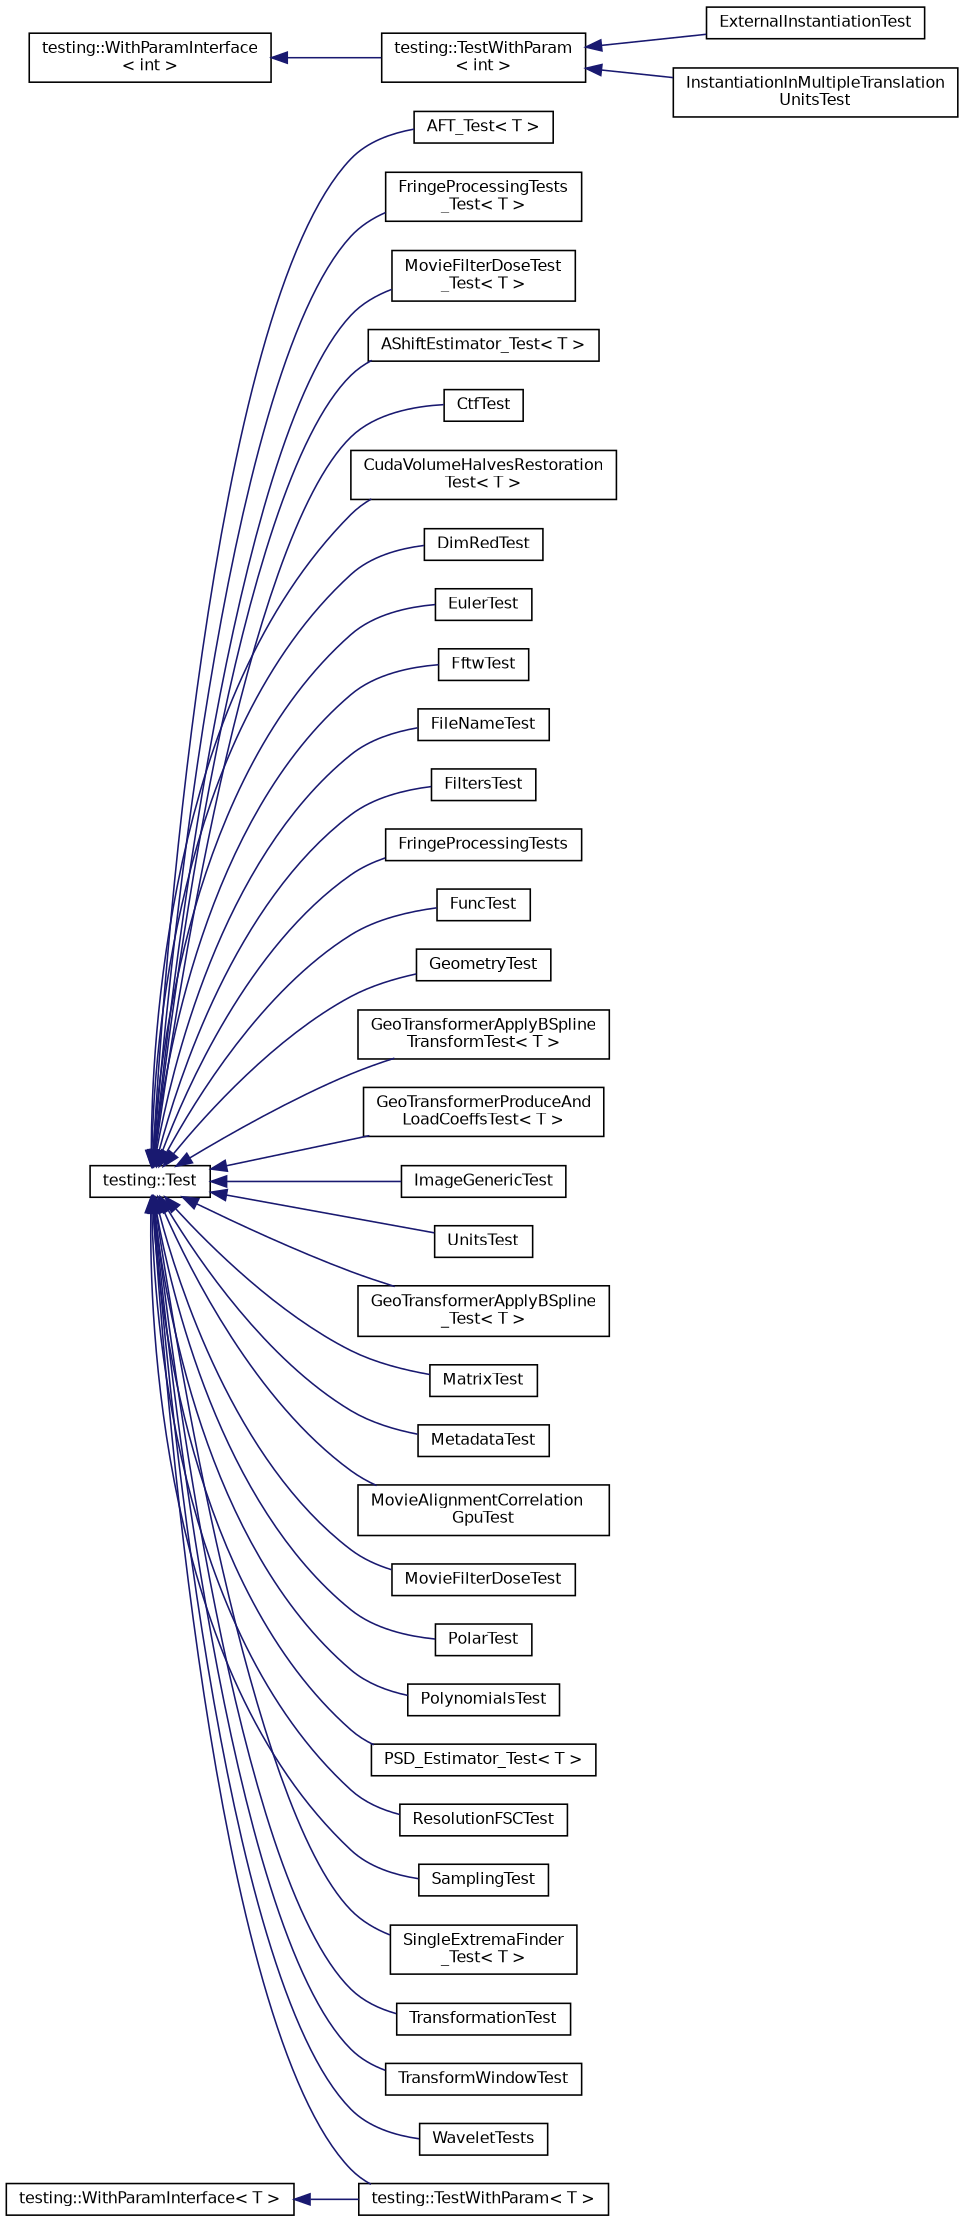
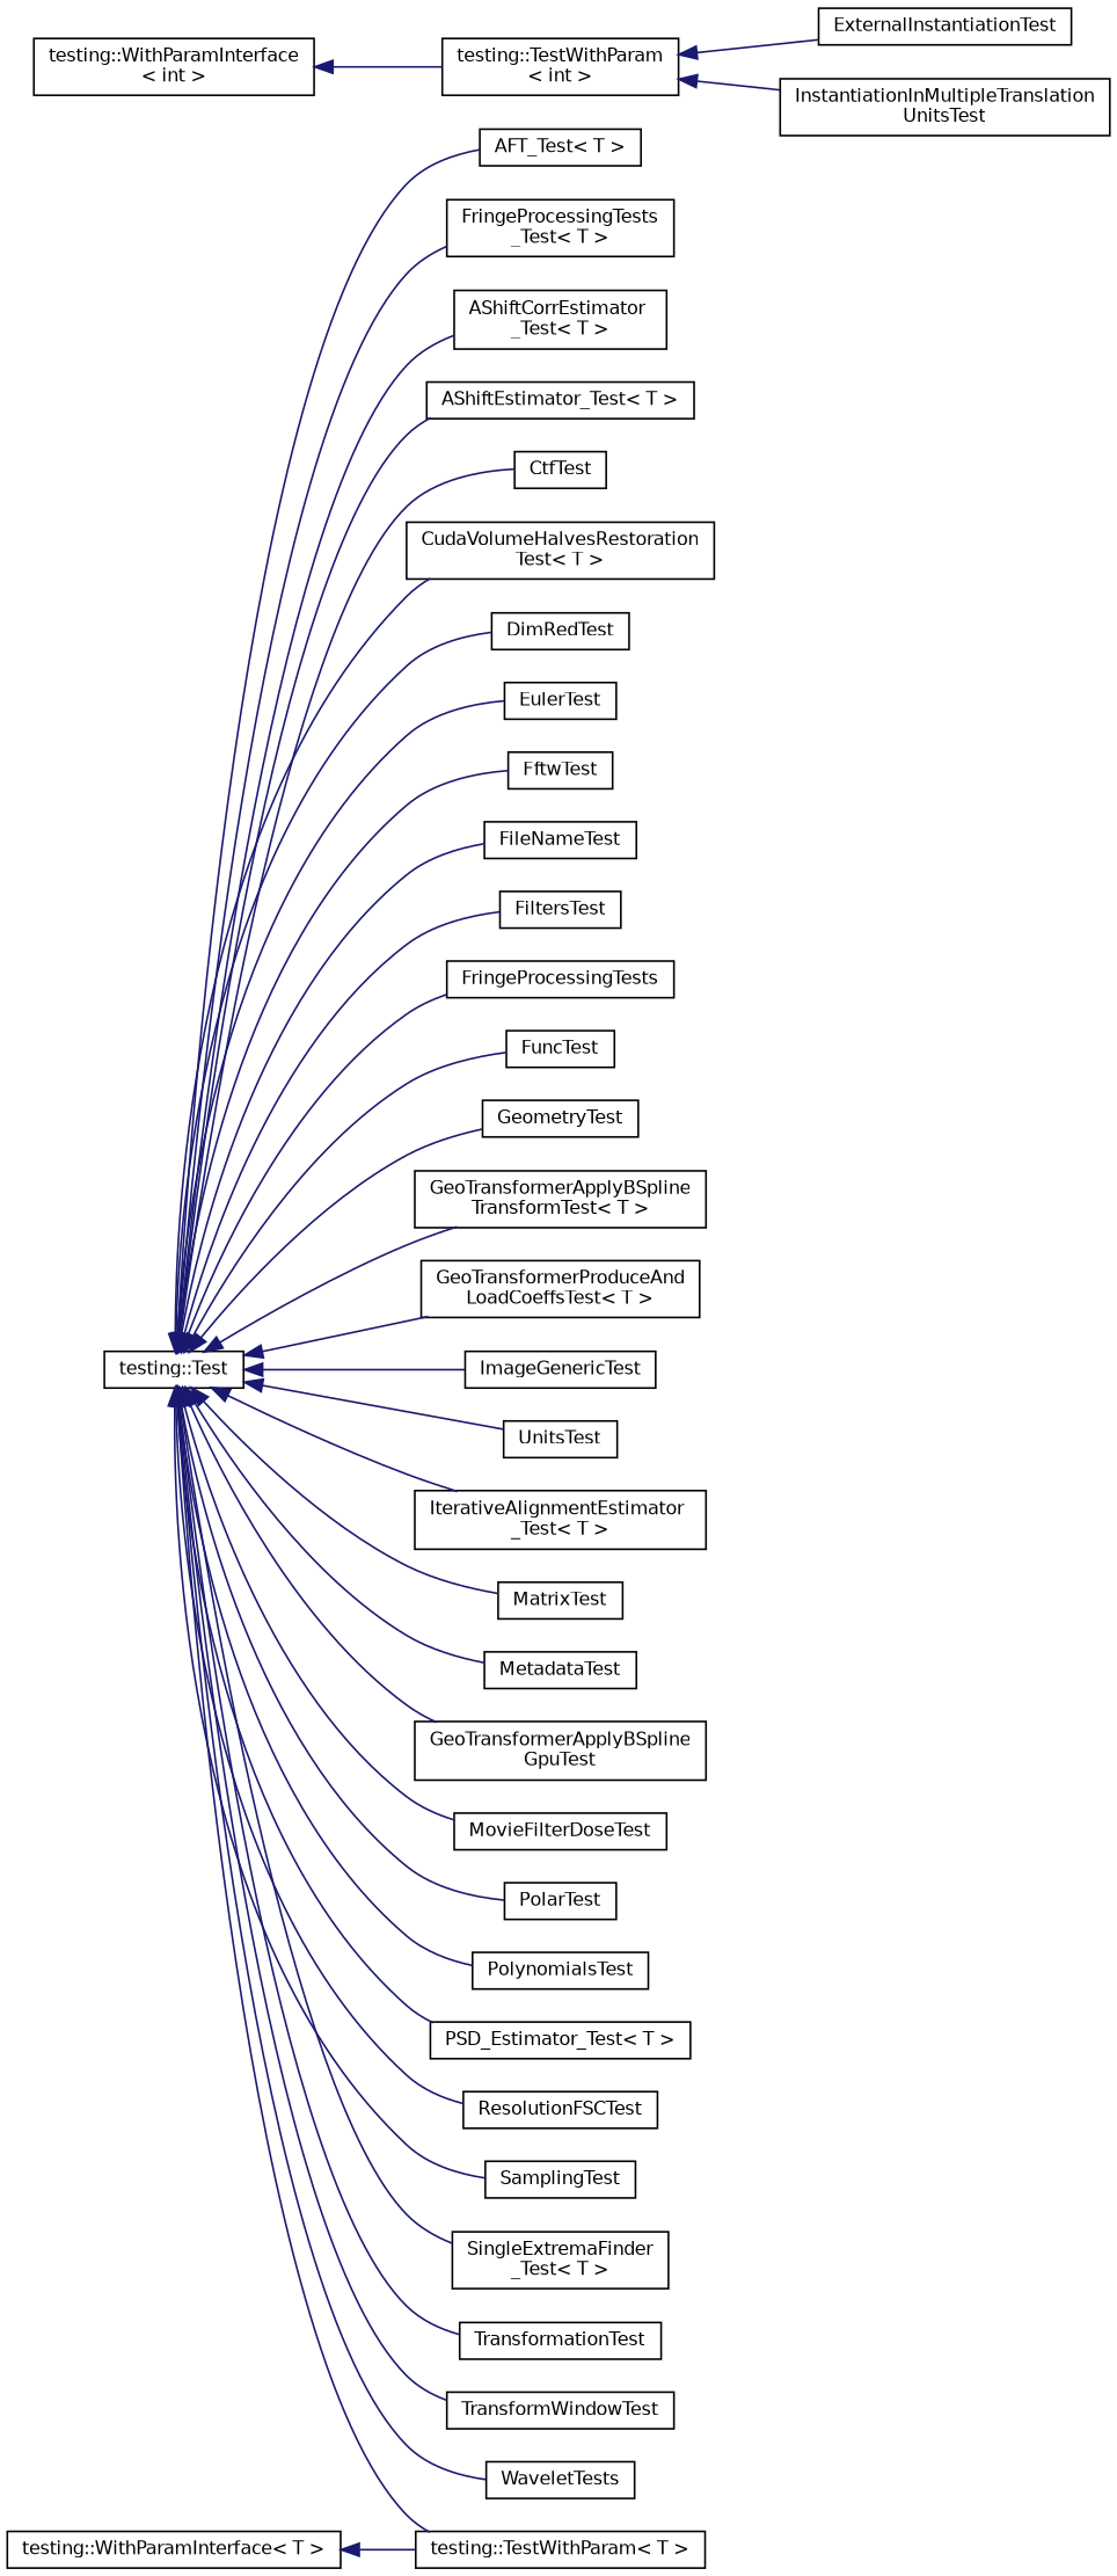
  digraph {
    rankdir=LR
    node [color=black fillcolor=white fontname=Helvetica fontsize=10 shape=record style=filled]
    edge [color=midnightblue dir=back fontname=Helvetica fontsize=10 labelfontname=Helvetica labelfontsize=10 style=solid]
    n1 [height=0.2 label="testing::Test" width=0.4]
    n2 [height=0.2 label="AFT_Test\< T \>" width=0.4]
    n3 [height=0.2 label="FringeProcessingTests\l_Test\< T \>" width=0.4]
-   n4 [height=0.2 label="MovieFilterDoseTest\l_Test\< T \>" width=0.4]
+   n4 [height=0.2 label="AShiftCorrEstimator\l_Test\< T \>" width=0.4]
    n5 [height=0.2 label="AShiftEstimator_Test\< T \>" width=0.4]
    n6 [height=0.2 label=CtfTest width=0.4]
    n7 [height=0.2 label="CudaVolumeHalvesRestoration\lTest\< T \>" width=0.4]
    n8 [height=0.2 label=DimRedTest width=0.4]
    n9 [height=0.2 label=EulerTest width=0.4]
    n10 [height=0.2 label=FftwTest width=0.4]
    n11 [height=0.2 label=FileNameTest width=0.4]
    n12 [height=0.2 label=FiltersTest width=0.4]
    n13 [height=0.2 label=FringeProcessingTests width=0.4]
    n14 [height=0.2 label=FuncTest width=0.4]
    n15 [height=0.2 label=GeometryTest width=0.4]
    n16 [height=0.2 label="GeoTransformerApplyBSpline\lTransformTest\< T \>" width=0.4]
    n17 [height=0.2 label="GeoTransformerProduceAnd\lLoadCoeffsTest\< T \>" width=0.4]
    n18 [height=0.2 label=ImageGenericTest width=0.4]
    n19 [height=0.2 label=UnitsTest width=0.4]
-   n20 [height=0.2 label="GeoTransformerApplyBSpline\l_Test\< T \>" width=0.4]
+   n20 [height=0.2 label="IterativeAlignmentEstimator\l_Test\< T \>" width=0.4]
    n21 [height=0.2 label=MatrixTest width=0.4]
    n22 [height=0.2 label=MetadataTest width=0.4]
-   n23 [height=0.2 label="MovieAlignmentCorrelation\lGpuTest" width=0.4]
+   n23 [height=0.2 label="GeoTransformerApplyBSpline\lGpuTest" width=0.4]
    n24 [height=0.2 label=MovieFilterDoseTest width=0.4]
    n25 [height=0.2 label=PolarTest width=0.4]
    n26 [height=0.2 label=PolynomialsTest width=0.4]
    n27 [height=0.2 label="PSD_Estimator_Test\< T \>" width=0.4]
    n28 [height=0.2 label=ResolutionFSCTest width=0.4]
    n29 [height=0.2 label=SamplingTest width=0.4]
    n30 [height=0.2 label="SingleExtremaFinder\l_Test\< T \>" width=0.4]
    n31 [height=0.2 label="testing::TestWithParam\< T \>" width=0.4]
    n32 [height=0.2 label=TransformationTest width=0.4]
    n33 [height=0.2 label=TransformWindowTest width=0.4]
    n34 [height=0.2 label=WaveletTests width=0.4]
    n35 [height=0.2 label="testing::TestWithParam\l\< int \>" width=0.4]
    n36 [height=0.2 label=ExternalInstantiationTest width=0.4]
    n37 [height=0.2 label="InstantiationInMultipleTranslation\lUnitsTest" width=0.4]
    n38 [height=0.2 label="testing::WithParamInterface\< T \>" width=0.4]
    n39 [height=0.2 label="testing::WithParamInterface\l\< int \>" width=0.4]
    n1 -> n2
    n1 -> n3
    n1 -> n4
    n1 -> n5
    n1 -> n6
    n1 -> n7
    n1 -> n8
    n1 -> n9
    n1 -> n10
    n1 -> n11
    n1 -> n12
    n1 -> n13
    n1 -> n14
    n1 -> n15
    n1 -> n16
    n1 -> n17
    n1 -> n18
    n1 -> n19
    n1 -> n20
    n1 -> n21
    n1 -> n22
    n1 -> n23
    n1 -> n24
    n1 -> n25
    n1 -> n26
    n1 -> n27
    n1 -> n28
    n1 -> n29
    n1 -> n30
    n1 -> n31
    n1 -> n32
    n1 -> n33
    n1 -> n34
    n35 -> n36
    n35 -> n37
    n38 -> n31
    n39 -> n35
  }
